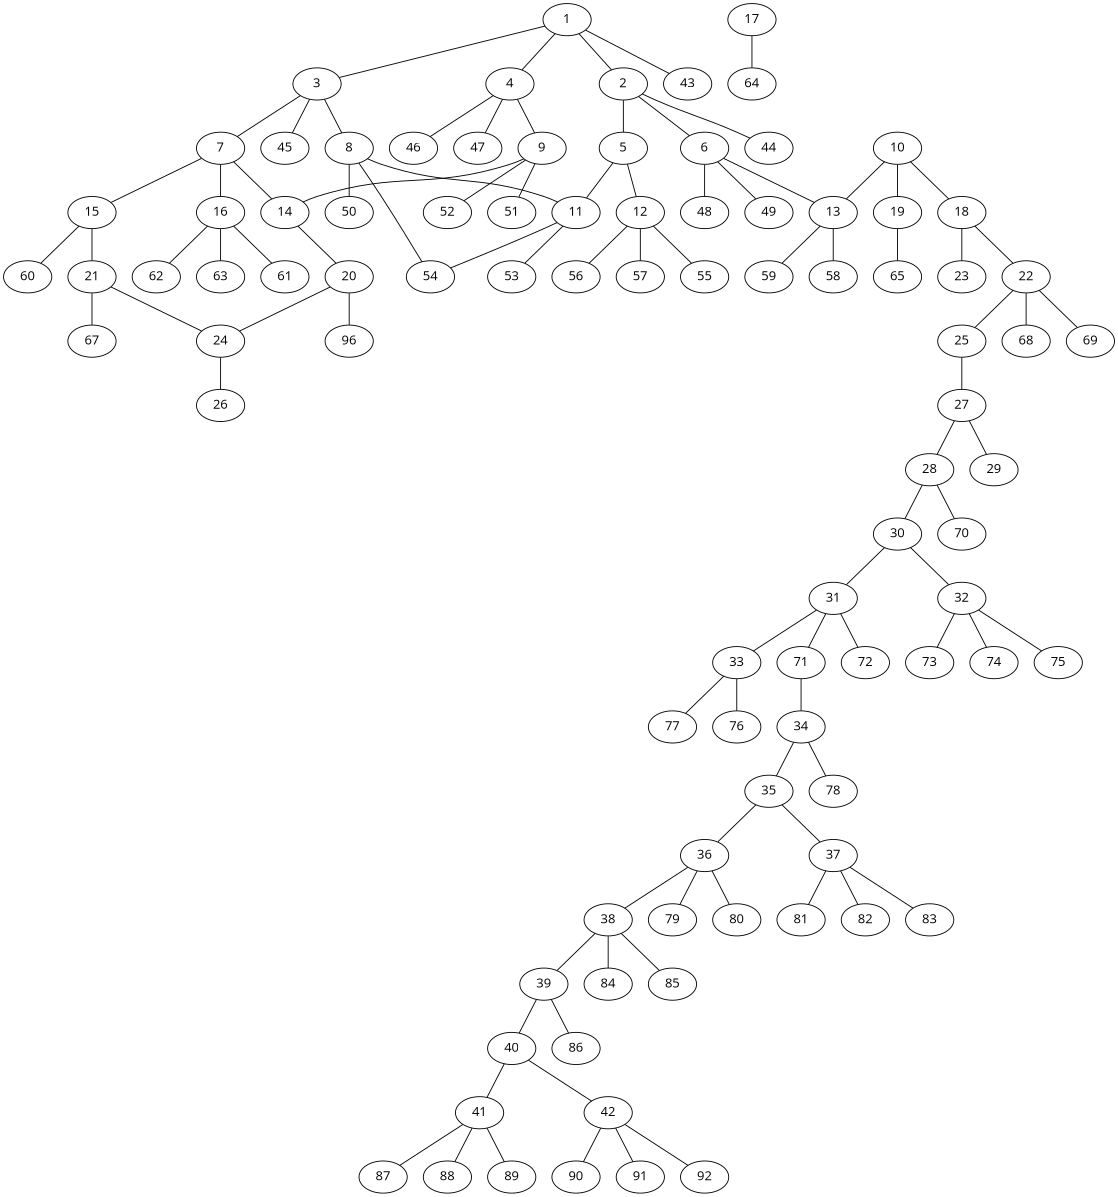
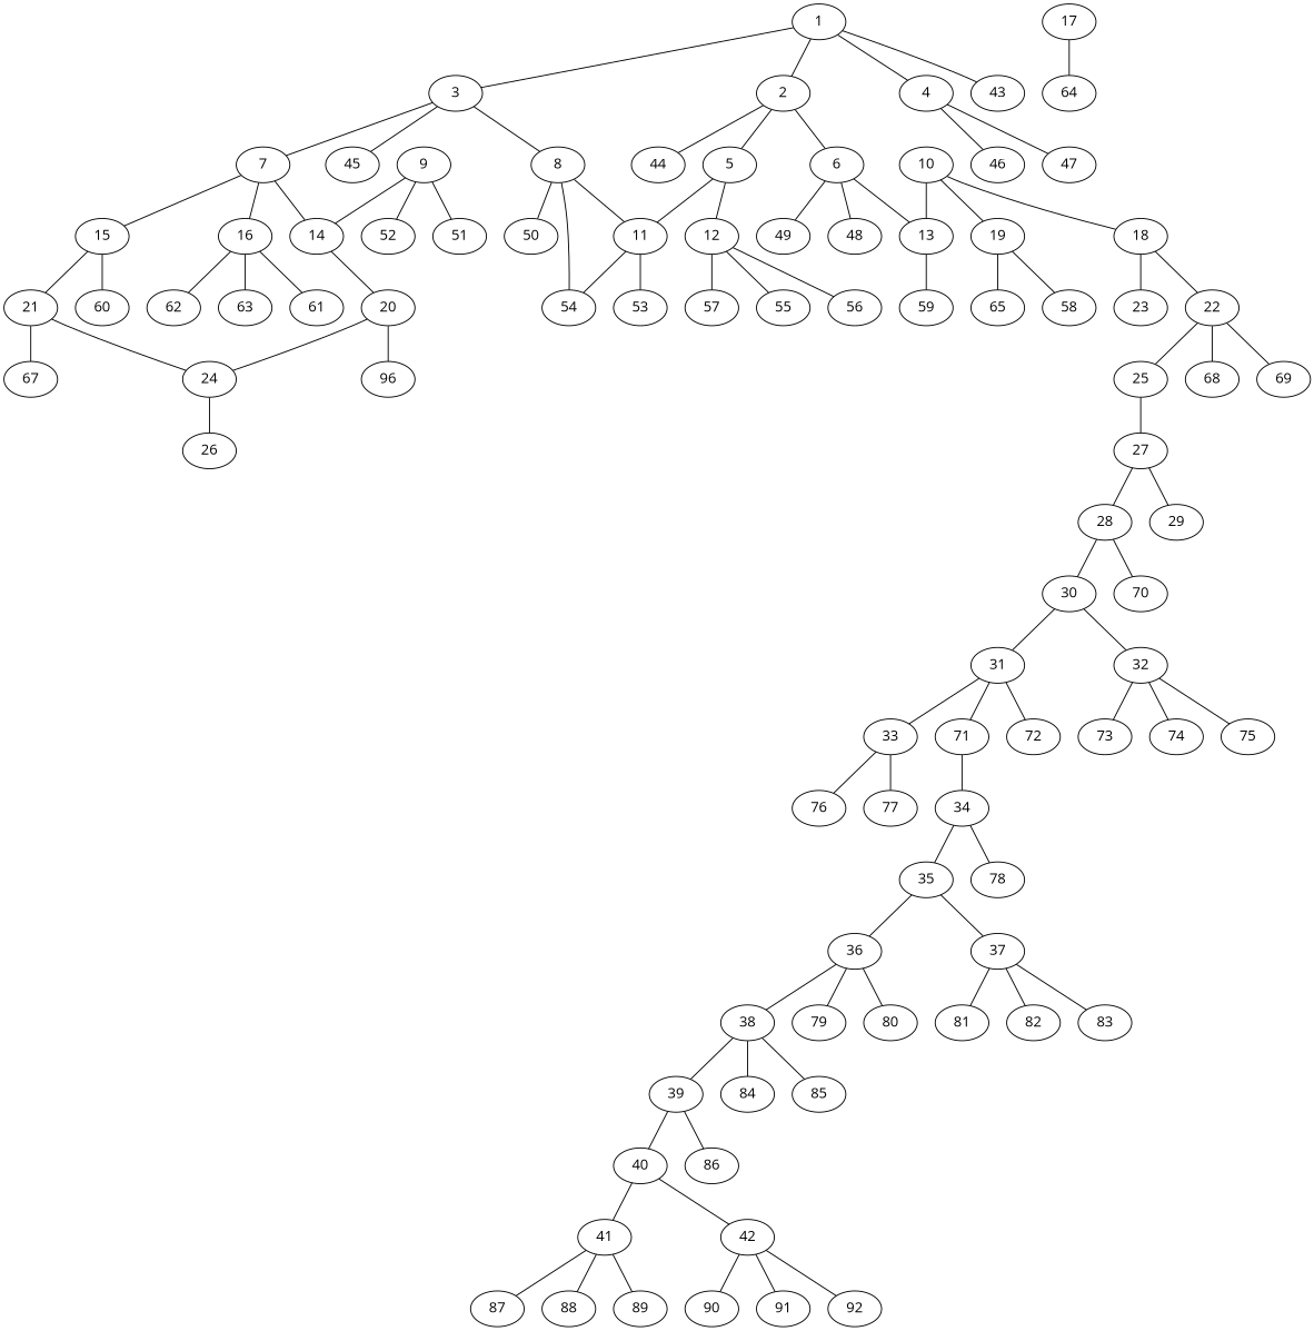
  graph {
    fontname="Open Sans"
    node [chem=H fontname="Open Sans"]
    edge [fontname="Open Sans" valence=1]
    1 [chem=C]
    2 [chem=C]
    3 [chem=C]
    4 [chem=C]
    43
    5 [chem=C]
    6 [chem=C]
    44
    7 [chem=C]
    8 [chem=C]
    45
    9 [chem=C]
    46
    47
    11 [chem=C]
    12 [chem=C]
    13 [chem=C]
    48
    49
    14 [chem=C]
    15 [chem=C]
    16 [chem=C]
    50
    54
    51
    52
    10 [chem=C]
    18 [chem=C]
    19 [chem=O]
    53
    55
    56
    57
    58
    59
    20 [chem=C]
    21 [chem=C]
    60
    61
    62
    63
    17 [chem=O]
    64
    22 [chem=C]
    23 [chem=O]
    65
    24 [chem=C]
    n48 [label=96]
    67
    25 [chem=O]
    68
    69
    26 [chem=O]
    27 [chem=C]
    28 [chem=C]
    29 [chem=O]
    30 [chem=C]
    70
    31 [chem=C]
    32 [chem=C]
    33 [chem=C]
    71
    72
    73
    74
    75
    76
    77
    34 [chem=C]
    35 [chem=C]
    78
    36 [chem=C]
    37 [chem=C]
    38 [chem=C]
    79
    80
    81
    82
    83
    39 [chem=C]
    84
    85
    40 [chem=C]
    86
    41 [chem=C]
    42 [chem=C]
    87
    88
    89
    90
    91
    92
    1 -- 2
    1 -- 3
    1 -- 4
    1 -- 43
    2 -- 5
    2 -- 6
    2 -- 44
    3 -- 7
    3 -- 8
    3 -- 45
-   4 -- 9
    4 -- 46
    4 -- 47
    5 -- 11
    5 -- 12
    6 -- 13
    6 -- 48
    6 -- 49
    7 -- 14
    7 -- 15
    7 -- 16
    8 -- 11
    8 -- 50
    8 -- 54
    9 -- 14
    9 -- 51
    9 -- 52
    11 -- 54
    11 -- 53
    12 -- 55
    12 -- 56
    12 -- 57
-   13 -- 58
+   19 -- 58
    13 -- 59
    14 -- 20 [valence=2]
    15 -- 21 [valence=2]
    15 -- 60
    16 -- 61
    16 -- 62
    16 -- 63
    10 -- 13
    10 -- 18
    10 -- 19
    18 -- 22
    18 -- 23 [valence=2]
    19 -- 65
    20 -- 24
    20 -- n48
    21 -- 24
    21 -- 67
    17 -- 64
    22 -- 25
    22 -- 68
    22 -- 69
    24 -- 26 [valence=2]
    25 -- 27
    27 -- 28
    27 -- 29 [valence=2]
    28 -- 30 [valence=2]
    28 -- 70
    30 -- 31
    30 -- 32
    31 -- 33
    31 -- 71
    31 -- 72
    32 -- 73
    32 -- 74
    32 -- 75
    33 -- 76
    33 -- 77
    71 -- 34
    34 -- 35 [valence=2]
    34 -- 78
    35 -- 36
    35 -- 37
    36 -- 38
    36 -- 79
    36 -- 80
    37 -- 81
    37 -- 82
    37 -- 83
    38 -- 39
    38 -- 84
    38 -- 85
    39 -- 40 [valence=2]
    39 -- 86
    40 -- 41
    40 -- 42
    41 -- 87
    41 -- 88
    41 -- 89
    42 -- 90
    42 -- 91
    42 -- 92
  }
